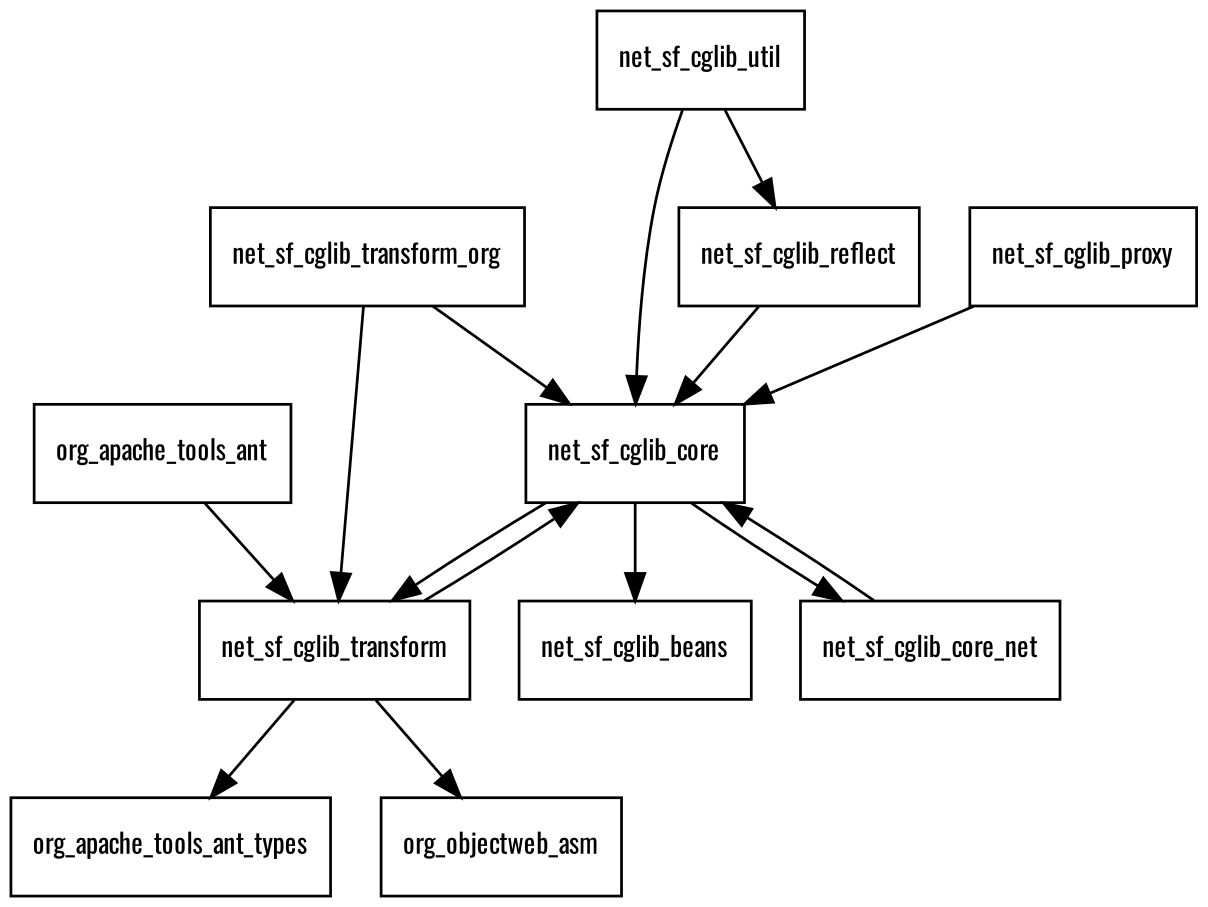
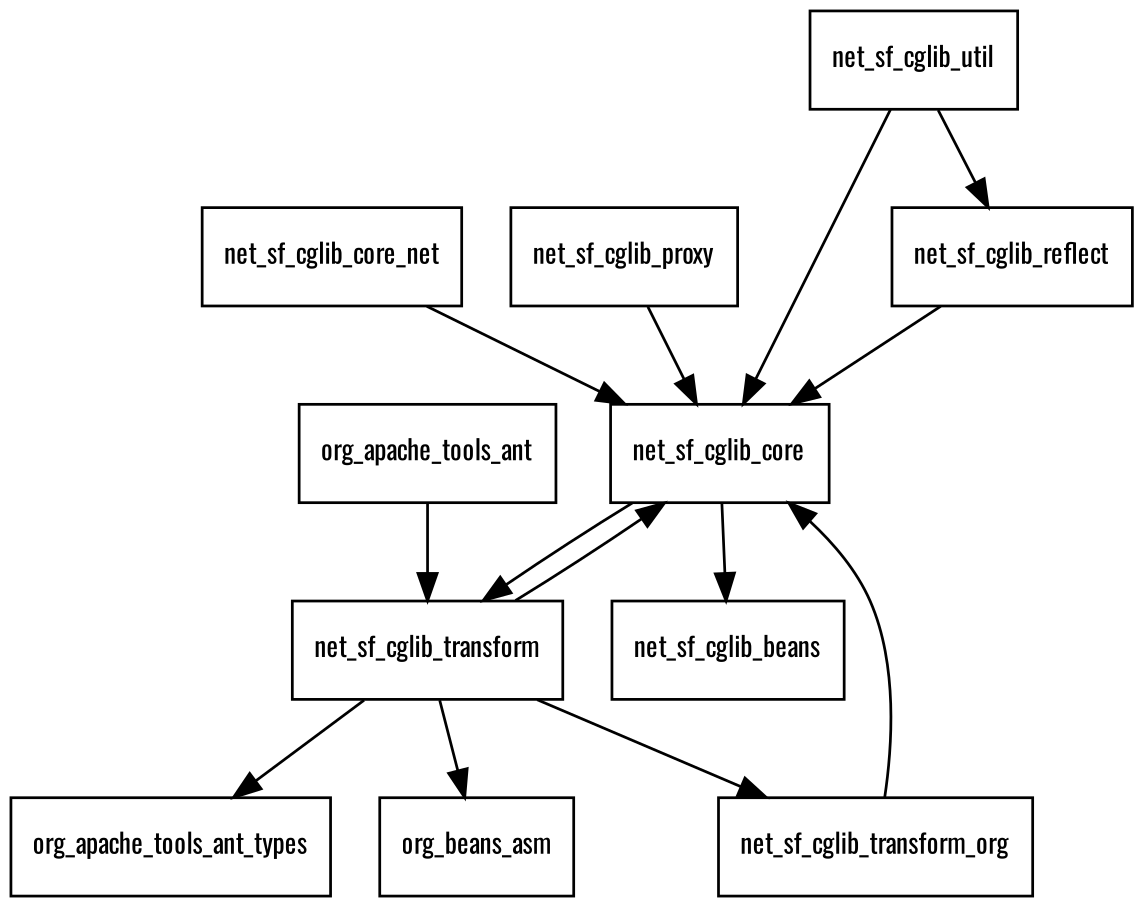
  digraph {
    fontname=Oswald
    node [fontname=Oswald fontsize=10.0 shape=box]
    edge [fontname=Oswald]
    net_sf_cglib_core
    net_sf_cglib_beans
    n3 [label=net_sf_cglib_core_net]
    net_sf_cglib_transform
    org_apache_tools_ant_types
-   org_objectweb_asm
+   org_objectweb_asm [label=org_beans_asm]
    org_apache_tools_ant
    net_sf_cglib_proxy
    net_sf_cglib_reflect
    n10 [label=net_sf_cglib_transform_org]
    net_sf_cglib_util
    net_sf_cglib_core -> net_sf_cglib_beans
-   net_sf_cglib_core -> n3
    net_sf_cglib_core -> net_sf_cglib_transform
    n3 -> net_sf_cglib_core
    net_sf_cglib_transform -> net_sf_cglib_core
    net_sf_cglib_transform -> org_apache_tools_ant_types
    net_sf_cglib_transform -> org_objectweb_asm
    org_apache_tools_ant -> net_sf_cglib_transform
    net_sf_cglib_proxy -> net_sf_cglib_core
    net_sf_cglib_reflect -> net_sf_cglib_core
    n10 -> net_sf_cglib_core
-   n10 -> net_sf_cglib_transform
+   net_sf_cglib_transform -> n10
    net_sf_cglib_util -> net_sf_cglib_core
    net_sf_cglib_util -> net_sf_cglib_reflect
  }
